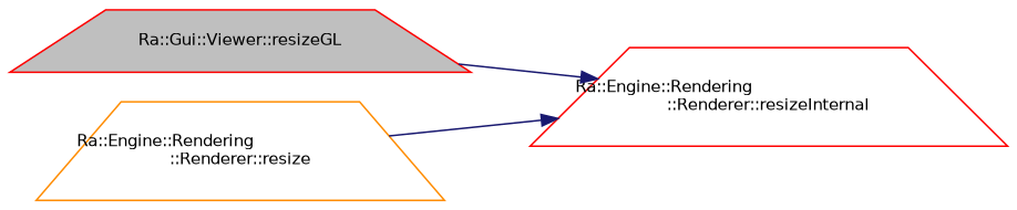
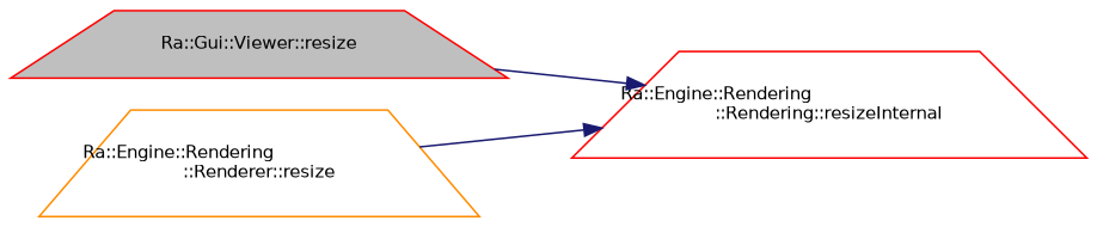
  digraph {
    rankdir=LR
    node [color=red fillcolor=white fontname=Helvetica fontsize=10 shape=trapezium style=filled]
    edge [color=midnightblue fontname=Helvetica fontsize=10 labelfontname=Helvetica labelfontsize=10 style=solid]
-   n1 [fillcolor=grey75 fontcolor=black height=0.2 label="Ra::Gui::Viewer::resizeGL" width=0.4]
-   n2 [height=0.2 label="Ra::Engine::Rendering\l::Renderer::resizeInternal" width=0.4]
+   n1 [fillcolor=grey75 fontcolor=black height=0.2 label="Ra::Gui::Viewer::resize" width=0.4]
+   n2 [height=0.2 label="Ra::Engine::Rendering\l::Rendering::resizeInternal" width=0.4]
    n3 [color=darkorange height=0.2 label="Ra::Engine::Rendering\l::Renderer::resize" width=0.4]
    n1 -> n2
    n3 -> n2
  }
